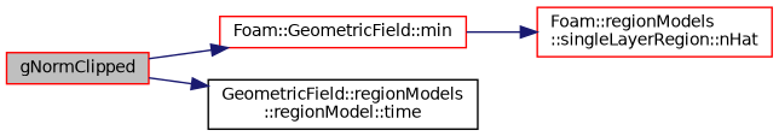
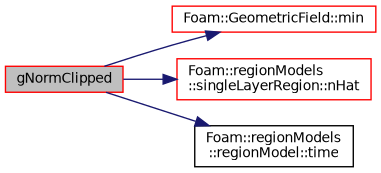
  digraph {
    rankdir=LR
    node [color=red fontname=Helvetica fontsize=10 shape=record]
    edge [color=midnightblue fontname=Helvetica fontsize=10 labelfontname=Helvetica labelfontsize=10 style=solid]
    n1 [fillcolor=grey75 fontcolor=black height=0.2 label=gNormClipped style=filled width=0.4]
    n2 [height=0.2 label="Foam::GeometricField::min" width=0.4]
    n3 [height=0.2 label="Foam::regionModels\l::singleLayerRegion::nHat" width=0.4]
-   n4 [color=black height=0.2 label="GeometricField::regionModels\l::regionModel::time" width=0.4]
+   n4 [color=black height=0.2 label="Foam::regionModels\l::regionModel::time" width=0.4]
    n1 -> n2
-   n2 -> n3
+   n1 -> n3
    n1 -> n4
  }
